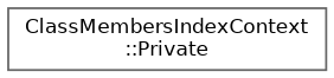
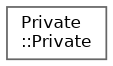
  digraph {
    rankdir=LR
-   n1 [color=grey40 fillcolor=white fontname=Helvetica fontsize=10 height=0.2 label="ClassMembersIndexContext\l::Private" shape=box style=filled width=0.4]
+   n1 [color=grey40 fillcolor=white fontname=Helvetica fontsize=10 height=0.2 label="Private\l::Private" shape=box style=filled width=0.4]
  }
